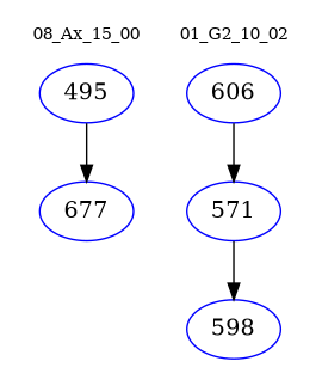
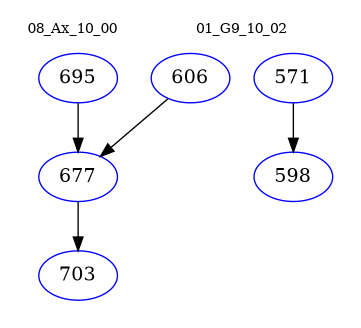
  digraph {
    node [color=blue]
    edge [color=black]
-   n1 [label=495]
+   n1 [label=695]
    n2 [label=677]
+   n3 [label=703]
    n4 [label=606]
    n5 [label=571]
    n6 [label=598]
    subgraph cluster_1 {
      color=white
      fontsize=10
-     label="08_Ax_15_00"
+     label="08_Ax_10_00"
      n1
      n2
+     n3
    }
    subgraph cluster_2 {
      color=white
      fontsize=10
-     label="01_G2_10_02"
+     label="01_G9_10_02"
      n4
      n5
      n6
    }
    n1 -> n2
-   n4 -> n5
+   n2 -> n3
+   n4 -> n2
    n5 -> n6
  }
